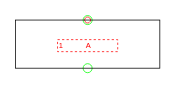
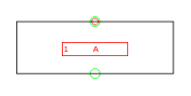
  <mxCell id="0" />
  <mxCell id="1" value="Connection" style="" parent="0" />
  <mxCell id="2" value="Connection" style="vsdxID=1407;fillColor=none;gradientColor=none;shape=stencil(rVFbDsIgEDwNnyQU4glqvcfGblsilmZBS28vZGMsxg9j/JvZmX1kR5g2TLCg0CpE8hdcbR8nYY5CaztPSDZmJEwnTDt4wpH8be6ZL1CcBV39vUxI3KdKh1YbswPTEzuBzlmiVGmKau9zUKM+jlJJQrJBko8QrZ+rrQ5oRJnXyMHBWElhRVx25ebnw/5zVvPFWRm83jxY5zilvf4eSy5xpKZ7AA==);strokeColor=#00FF00;strokeWidth=1;points=[[0.5,0.5,0,0,0]];labelBackgroundColor=none;rounded=0;html=1;whiteSpace=wrap;aspect=fixed;noLabel=1;snapToPoint=1;container=0;fontSize=16;" parent="1" vertex="1"><mxGeometry x="110" y="84" width="12" height="12" as="geometry" /></mxCell>
  <mxCell id="3" value="Connection" style="vsdxID=1407;fillColor=none;gradientColor=none;shape=stencil(rVFbDsIgEDwNnyQU4glqvcfGblsilmZBS28vZGMsxg9j/JvZmX1kR5g2TLCg0CpE8hdcbR8nYY5CaztPSDZmJEwnTDt4wpH8be6ZL1CcBV39vUxI3KdKh1YbswPTEzuBzlmiVGmKau9zUKM+jlJJQrJBko8QrZ+rrQ5oRJnXyMHBWElhRVx25ebnw/5zVvPFWRm83jxY5zilvf4eSy5xpKZ7AA==);strokeColor=#00FF00;strokeWidth=1;points=[[0.5,0.5,0,0,0]];labelBackgroundColor=none;rounded=0;html=1;whiteSpace=wrap;aspect=fixed;noLabel=1;snapToPoint=1;container=0;fontSize=16;" parent="1" vertex="1"><mxGeometry x="110" y="20" width="12" height="12" as="geometry" /></mxCell>
  <mxCell id="4" value="Label" style="locked=1;" parent="0" />
- <mxCell id="5" value="1&amp;nbsp; &amp;nbsp; &amp;nbsp; &amp;nbsp; &amp;nbsp; &amp;nbsp;A" style="rounded=0;whiteSpace=wrap;html=1;fillColor=none;strokeColor=#FF0000;fontColor=#FF0000;fontSize=10;align=left;noLabel=0;dashed=1;" parent="4" vertex="1"><mxGeometry x="76" y="52" width="80" height="16" as="geometry" /></mxCell>
+ <mxCell id="5" value="1&amp;nbsp; &amp;nbsp; &amp;nbsp; &amp;nbsp; &amp;nbsp; &amp;nbsp;A" style="rounded=0;whiteSpace=wrap;html=1;fillColor=none;strokeColor=#FF0000;fontColor=#FF0000;fontSize=10;align=left;noLabel=0;" parent="4" vertex="1"><mxGeometry x="76" y="52" width="80" height="16" as="geometry" /></mxCell>
  <mxCell id="6" value="Origo" style="locked=1;" parent="0" />
  <mxCell id="7" value="origo" style="vsdxID=1407;fillColor=none;gradientColor=none;shape=stencil(rVFbDsIgEDwNnyQU4glqvcfGblsilmZBS28vZGMsxg9j/JvZmX1kR5g2TLCg0CpE8hdcbR8nYY5CaztPSDZmJEwnTDt4wpH8be6ZL1CcBV39vUxI3KdKh1YbswPTEzuBzlmiVGmKau9zUKM+jlJJQrJBko8QrZ+rrQ5oRJnXyMHBWElhRVx25ebnw/5zVvPFWRm83jxY5zilvf4eSy5xpKZ7AA==);strokeColor=#ff0000;strokeWidth=1;points=[[0.5,0.5,0,0,0]];labelBackgroundColor=none;rounded=0;html=1;whiteSpace=wrap;aspect=fixed;noLabel=1;snapToPoint=1;" parent="6" vertex="1"><mxGeometry x="112" y="22" width="7.874" height="7.87" as="geometry" /></mxCell>
  <mxCell id="8" value="Symbol" style="locked=1;" parent="0" />
  <mxCell id="9" value="" style="rounded=0;whiteSpace=wrap;html=1;strokeWidth=1;fillColor=none;" parent="8" vertex="1"><mxGeometry x="20" y="26" width="192" height="64" as="geometry" /></mxCell>
